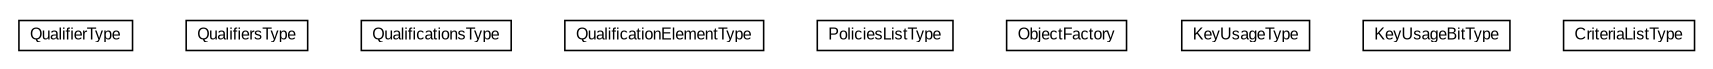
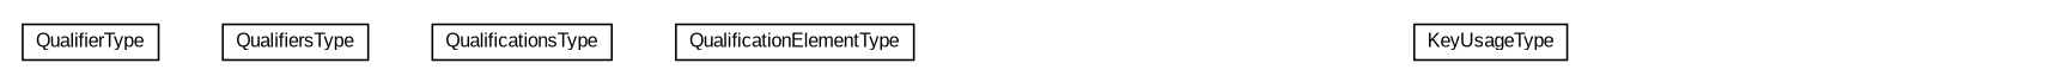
  digraph {
    nodesep=0.25
    ranksep=0.5
    node [fontcolor=black fontname=arial fontsize=10.0 shape=plaintext]
    n1 [label=<<table title="eu.europa.esig.jaxb.ecc.QualifierType" border="0" cellborder="1" cellspacing="0" cellpadding="2" port="p" href="./QualifierType.html"> 		<tr><td><table border="0" cellspacing="0" cellpadding="1"> <tr><td align="center" balign="center"> QualifierType </td></tr> 		</table></td></tr> 		</table>>]
    n2 [label=<<table title="eu.europa.esig.jaxb.ecc.QualifiersType" border="0" cellborder="1" cellspacing="0" cellpadding="2" port="p" href="./QualifiersType.html"> 		<tr><td><table border="0" cellspacing="0" cellpadding="1"> <tr><td align="center" balign="center"> QualifiersType </td></tr> 		</table></td></tr> 		</table>>]
    n3 [label=<<table title="eu.europa.esig.jaxb.ecc.QualificationsType" border="0" cellborder="1" cellspacing="0" cellpadding="2" port="p" href="./QualificationsType.html"> 		<tr><td><table border="0" cellspacing="0" cellpadding="1"> <tr><td align="center" balign="center"> QualificationsType </td></tr> 		</table></td></tr> 		</table>>]
    n4 [label=<<table title="eu.europa.esig.jaxb.ecc.QualificationElementType" border="0" cellborder="1" cellspacing="0" cellpadding="2" port="p" href="./QualificationElementType.html"> 		<tr><td><table border="0" cellspacing="0" cellpadding="1"> <tr><td align="center" balign="center"> QualificationElementType </td></tr> 		</table></td></tr> 		</table>>]
-   n5 [label=<<table title="eu.europa.esig.jaxb.ecc.PoliciesListType" border="0" cellborder="1" cellspacing="0" cellpadding="2" port="p" href="./PoliciesListType.html"> 		<tr><td><table border="0" cellspacing="0" cellpadding="1"> <tr><td align="center" balign="center"> PoliciesListType </td></tr> 		</table></td></tr> 		</table>>]
-   n6 [label=<<table title="eu.europa.esig.jaxb.ecc.ObjectFactory" border="0" cellborder="1" cellspacing="0" cellpadding="2" port="p" href="./ObjectFactory.html"> 		<tr><td><table border="0" cellspacing="0" cellpadding="1"> <tr><td align="center" balign="center"> ObjectFactory </td></tr> 		</table></td></tr> 		</table>>]
    n7 [label=<<table title="eu.europa.esig.jaxb.ecc.KeyUsageType" border="0" cellborder="1" cellspacing="0" cellpadding="2" port="p" href="./KeyUsageType.html"> 		<tr><td><table border="0" cellspacing="0" cellpadding="1"> <tr><td align="center" balign="center"> KeyUsageType </td></tr> 		</table></td></tr> 		</table>>]
-   n8 [label=<<table title="eu.europa.esig.jaxb.ecc.KeyUsageBitType" border="0" cellborder="1" cellspacing="0" cellpadding="2" port="p" href="./KeyUsageBitType.html"> 		<tr><td><table border="0" cellspacing="0" cellpadding="1"> <tr><td align="center" balign="center"> KeyUsageBitType </td></tr> 		</table></td></tr> 		</table>>]
-   n9 [label=<<table title="eu.europa.esig.jaxb.ecc.CriteriaListType" border="0" cellborder="1" cellspacing="0" cellpadding="2" port="p" href="./CriteriaListType.html"> 		<tr><td><table border="0" cellspacing="0" cellpadding="1"> <tr><td align="center" balign="center"> CriteriaListType </td></tr> 		</table></td></tr> 		</table>>]
  }
